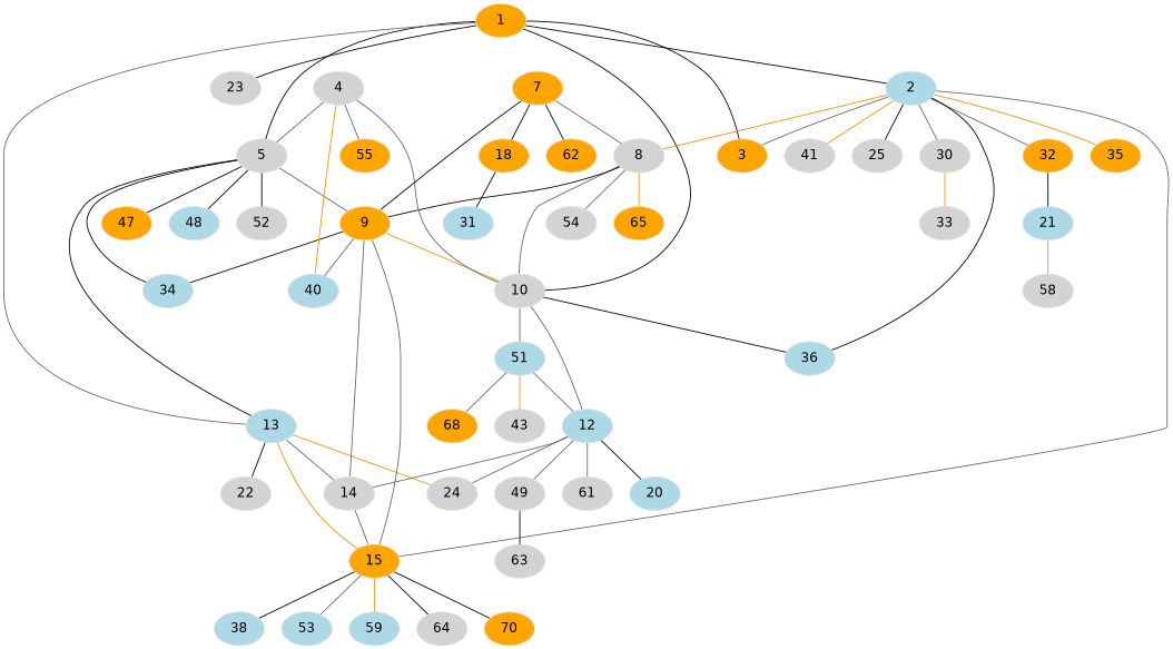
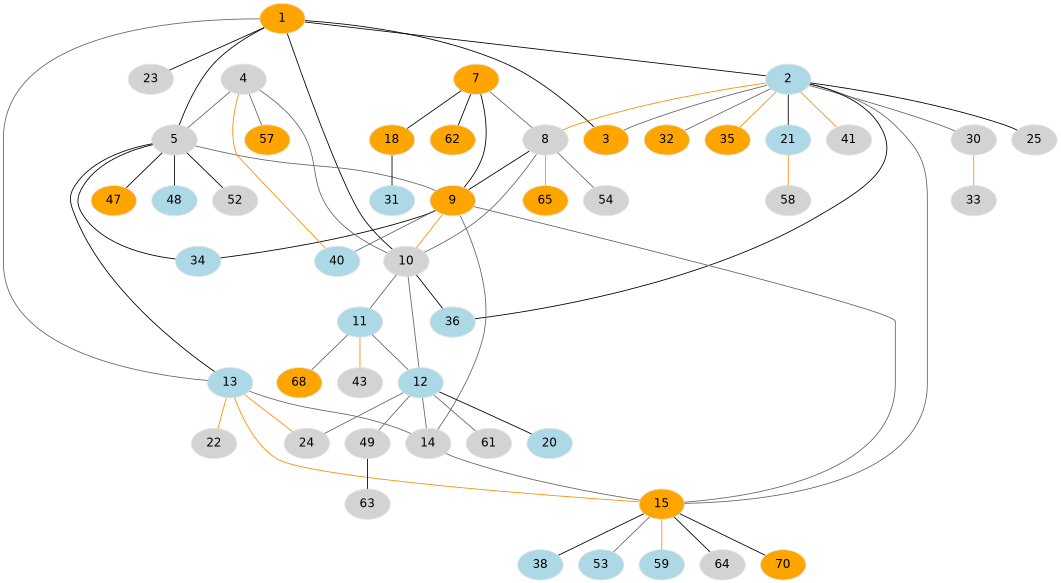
  graph {
    fontname="DejaVu Sans"
    node [color=gray90 fillcolor=lightgrey fontname="DejaVu Sans" style=filled]
    edge [color=black fontname="DejaVu Sans"]
    1 [fillcolor=orange super="+29"]
    2 [fillcolor=lightblue super="+17"]
    3 [fillcolor=orange super="+27"]
    5 [super="+6"]
    10 [super="+56"]
    13 [fillcolor=lightblue super="+45"]
    23
    8 [super="+39"]
    15 [fillcolor=orange super="+55"]
    21 [fillcolor=lightblue super="+51"]
    25 [super="+73"]
    30 [super="+71"]
    32 [fillcolor=orange]
    35 [fillcolor=orange super="+47"]
    36 [fillcolor=lightblue super="+60"]
    41
    9 [fillcolor=orange super="+50"]
    34 [fillcolor=lightblue super="+37"]
    n19 [fillcolor=orange label=47 super="+74"]
    48 [fillcolor=lightblue]
    52 [super="+72"]
-   11 [fillcolor=lightblue super="+19" label=51]
+   11 [fillcolor=lightblue super="+19"]
    12 [fillcolor=lightblue super="+28"]
    14 [super="+44"]
    24
    22 [super="+26"]
    54
    65 [fillcolor=orange]
    38 [fillcolor=lightblue]
    53 [fillcolor=lightblue]
    59 [fillcolor=lightblue]
    64
    70 [fillcolor=orange]
    58
    33 [super="+66"]
    4 [super="+46"]
    40 [fillcolor=lightblue]
-   57 [fillcolor=orange label=55]
+   57 [fillcolor=orange]
    7 [fillcolor=orange]
    18 [fillcolor=orange super="+67"]
    62 [fillcolor=orange]
    31 [fillcolor=lightblue]
    43
    68 [fillcolor=orange]
    20 [fillcolor=lightblue]
    49
    61
    63
    1 -- 2
    1 -- 3
    1 -- 5
    1 -- 10
    1 -- 13 [color=gray40]
    1 -- 23
    2 -- 3 [color=gray40]
    2 -- 8 [color=darkorange]
    2 -- 15 [color=gray40]
-   32 -- 21
+   2 -- 21
    2 -- 25
    2 -- 30 [color=gray40]
    2 -- 32 [color=gray40]
    2 -- 35 [color=darkorange]
    2 -- 36
    2 -- 41 [color=darkorange]
    5 -- 13
    5 -- 9 [color=gray40]
    5 -- 34
    5 -- n19
    5 -- 48
    5 -- 52
    10 -- 36
    10 -- 11 [color=gray40]
    10 -- 12 [color=gray40]
    13 -- 15 [color=darkorange]
    13 -- 14 [color=gray40]
    13 -- 24 [color=darkorange]
-   13 -- 22
+   13 -- 22 [color=darkorange]
    8 -- 10 [color=gray40]
    8 -- 9
    8 -- 54 [color=gray40]
    8 -- 65 [color=darkorange]
    15 -- 38
    15 -- 53 [color=gray40]
    15 -- 59 [color=darkorange]
    15 -- 64
    15 -- 70
    21 -- 58 [color=darkorange]
    30 -- 33 [color=darkorange]
    9 -- 10 [color=darkorange]
    9 -- 15 [color=gray40]
    9 -- 34
    9 -- 14 [color=gray40]
    9 -- 40 [color=gray40]
    11 -- 12 [color=gray40]
    11 -- 43 [color=darkorange]
    11 -- 68 [color=gray40]
    12 -- 14 [color=gray40]
    12 -- 24 [color=gray40]
    12 -- 20
    12 -- 49 [color=gray40]
    12 -- 61 [color=gray40]
    14 -- 15 [color=gray40]
    4 -- 5 [color=gray40 weight=2]
    4 -- 10 [color=gray40]
    4 -- 40 [color=darkorange]
    4 -- 57 [color=gray40]
    7 -- 8 [color=gray40]
    7 -- 9
    7 -- 18
    7 -- 62
    18 -- 31
    49 -- 63
  }
